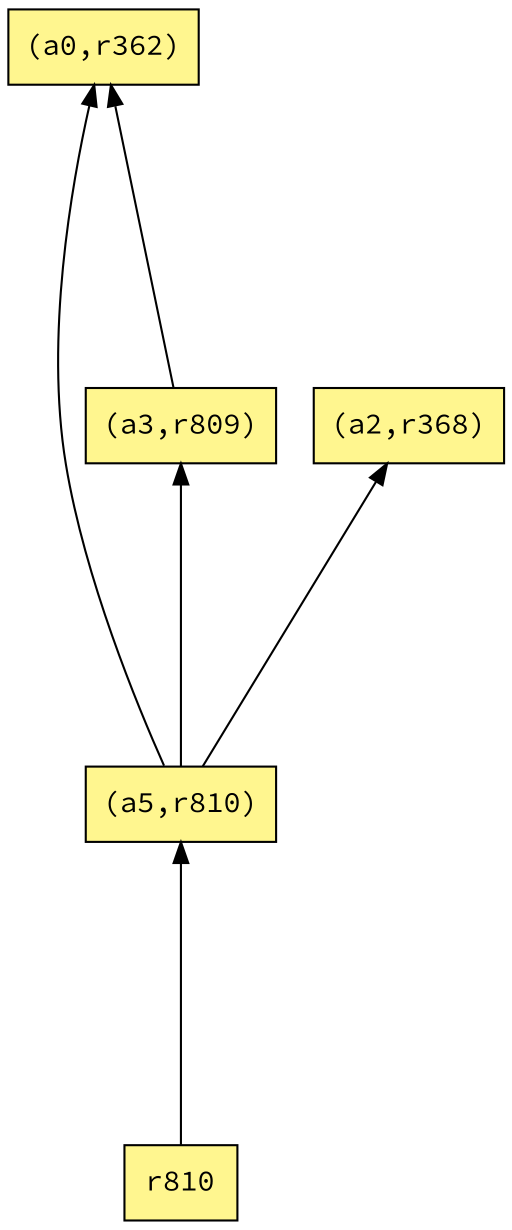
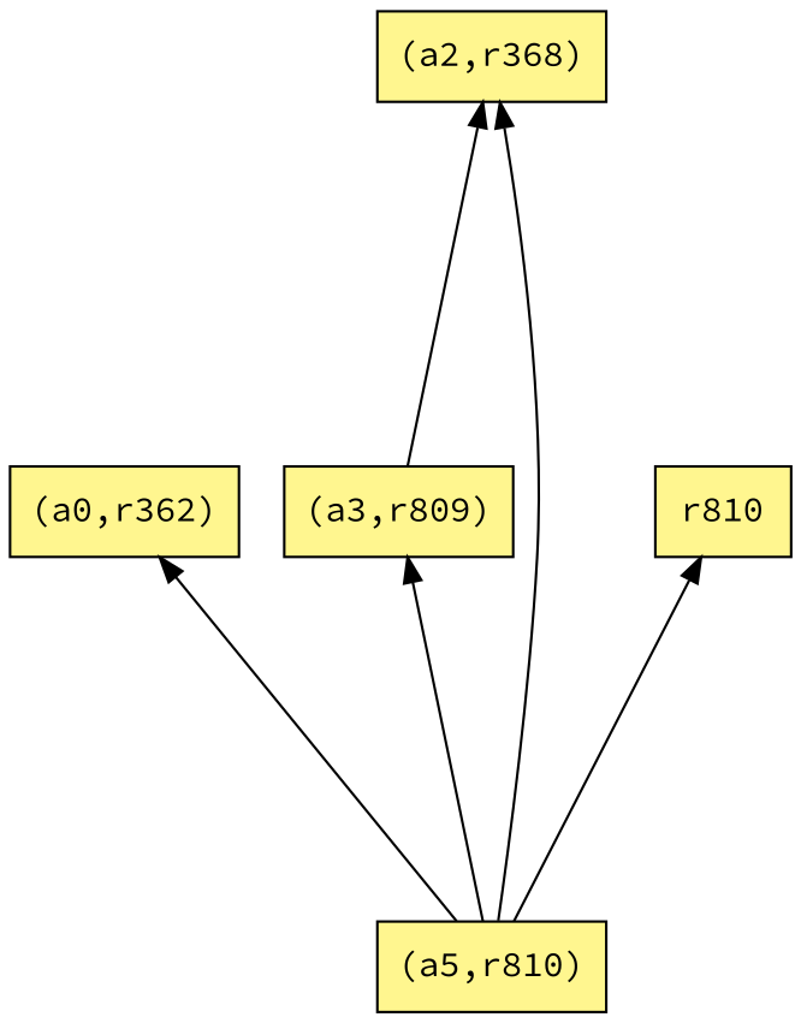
  digraph {
    fontname="Source Code Pro"
    rankdir=BT
    ranksep=2.0
    node [fillcolor=khaki1 fontname="Source Code Pro" shape=record style=filled]
    edge [fontname="Source Code Pro"]
    n1 [label="{(a0,r362)}"]
    n2 [label="{(a3,r809)}"]
    n3 [label="{(a2,r368)}"]
    n4 [label="{(a5,r810)}"]
    n5 [label="{r810}"]
-   n2 -> n1
+   n2 -> n3
    n4 -> n1
    n4 -> n2
    n4 -> n3
-   n5 -> n4
+   n4 -> n5
  }
